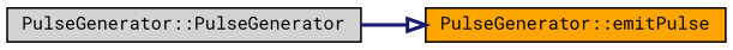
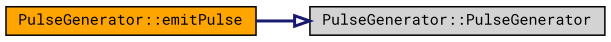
  digraph {
    rankdir=LR
    fontname="Roboto Mono"
    node [color=black fontname="Roboto Mono" fontsize=10 shape=record style=filled]
    n1 [fillcolor=lightgrey fontcolor=black height=0.2 label="PulseGenerator::PulseGenerator" width=0.4]
    n2 [fillcolor=orange height=0.2 label="PulseGenerator::emitPulse" width=0.4]
-   n1 -> n2 [color=midnightblue fontname="Roboto Mono" fontsize=10 labelfontname=Helvetica labelfontsize=10 style=bold arrowhead=onormal]
+   n2 -> n1 [color=midnightblue fontname="Roboto Mono" fontsize=10 labelfontname=Helvetica labelfontsize=10 style=bold arrowhead=onormal]
  }
